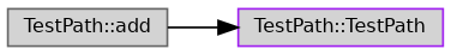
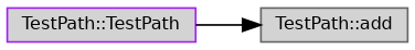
  digraph {
    rankdir=LR
    node [fillcolor=lightgrey fontname=Helvetica fontsize=10 shape=record style=filled]
    n1 [color=purple fontcolor=black height=0.2 label="TestPath::TestPath" width=0.4]
    n2 [color=gray40 height=0.2 label="TestPath::add" width=0.4]
-   n2 -> n1 [color=black fontname=Helvetica fontsize=10 labelfontname=Helvetica labelfontsize=10 style=solid]
+   n1 -> n2 [color=black fontname=Helvetica fontsize=10 labelfontname=Helvetica labelfontsize=10 style=solid]
  }
